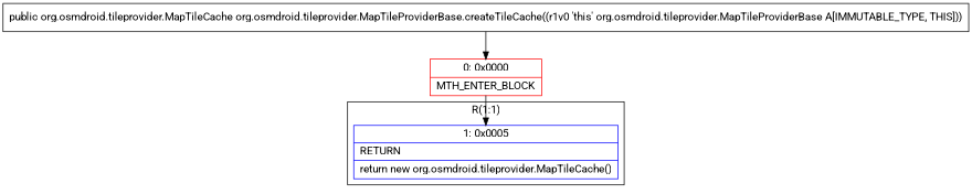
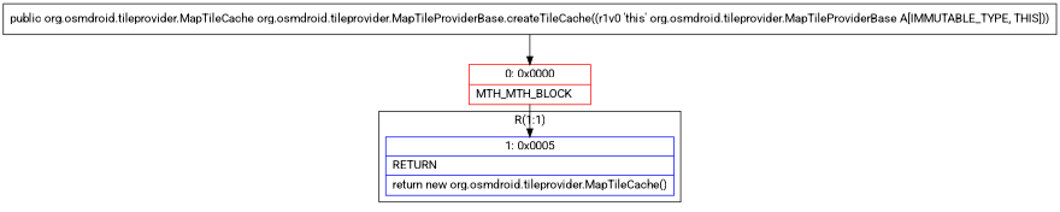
  digraph {
    fontname=Roboto
    node [shape=record fontname=Roboto]
    edge [fontname=Roboto]
    n1 [color=blue label="{1\:\ 0x0005|RETURN\l|return new org.osmdroid.tileprovider.MapTileCache()\l}"]
-   n2 [color=red label="{0\:\ 0x0000|MTH_ENTER_BLOCK\l}"]
+   n2 [color=red label="{0\:\ 0x0000|MTH_MTH_BLOCK\l}"]
    n3 [label="{public org.osmdroid.tileprovider.MapTileCache org.osmdroid.tileprovider.MapTileProviderBase.createTileCache((r1v0 'this' org.osmdroid.tileprovider.MapTileProviderBase A[IMMUTABLE_TYPE, THIS])) }"]
    subgraph cluster_1 {
      label="R(1:1)"
      n1
    }
    n2 -> n1
    n3 -> n2
  }
